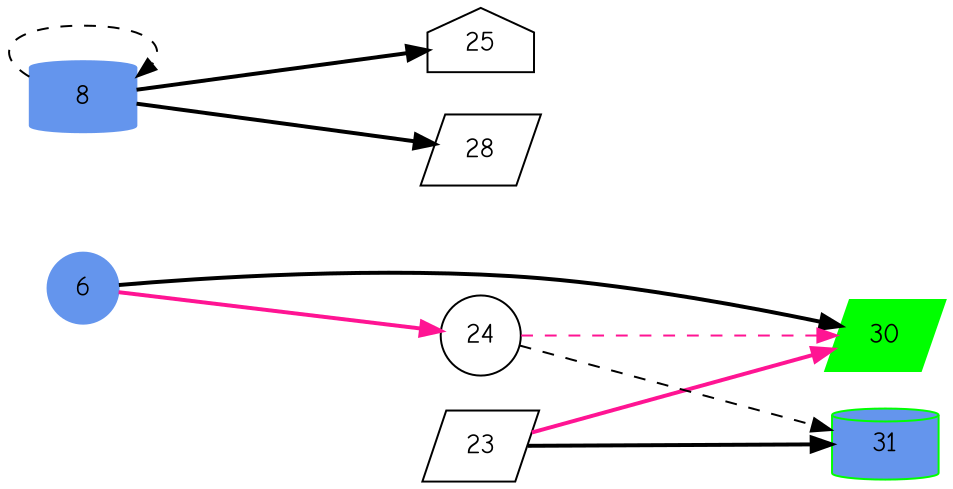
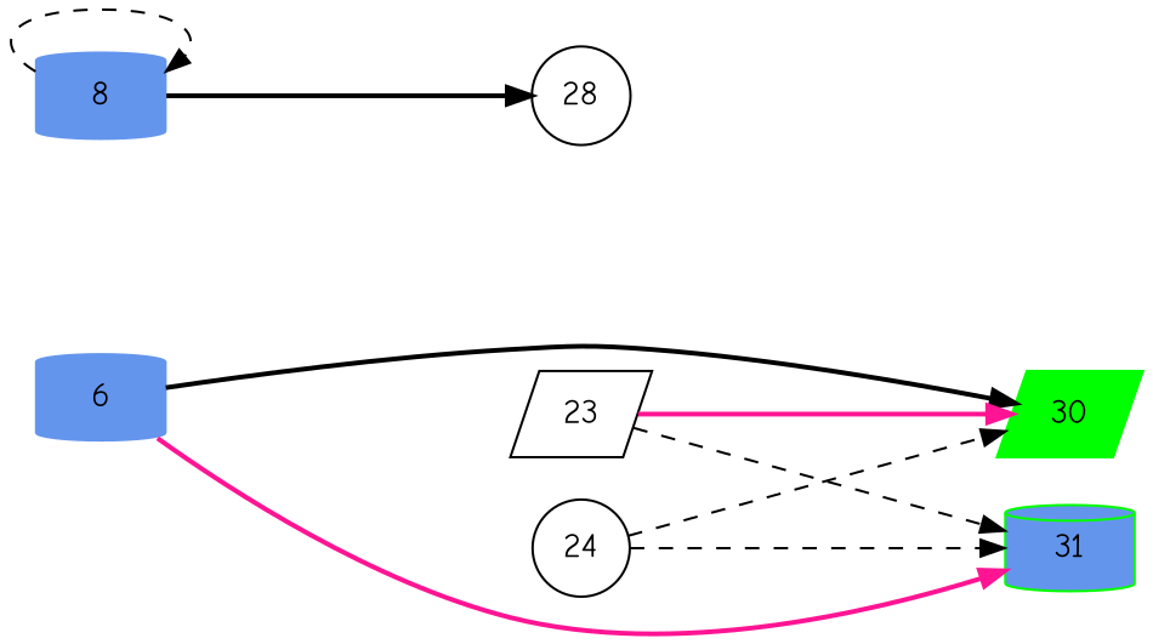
  digraph {
    fontname="Comic Neue"
    rankdir=LR
    ranksep=2.0
    node [color=black fontname="Comic Neue" shape=circle]
    edge [color=black fontname="Comic Neue" style=bold]
-   6 [color=cornflowerblue style=filled]
+   6 [color=cornflowerblue shape=cylinder style=filled]
    n2 [color=cornflowerblue label=8 shape=cylinder style=filled]
    23 [shape=parallelogram]
    24
-   25 [shape=house]
-   28 [shape=parallelogram]
+   28
    30 [color=green shape=parallelogram style=filled]
    31 [color=green fillcolor=cornflowerblue shape=cylinder style=filled]
    subgraph sub_1 {
      rank=same
      6
      n2
    }
    subgraph sub_2 {
      rank=same
      23
      24
-     25
      28
    }
    subgraph sub_3 {
      rank=same
      30
      31
    }
    6 -> 30
-   6 -> 24 [color=deeppink]
+   6 -> 31 [color=deeppink]
    n2 -> n2 [style=dashed]
-   n2 -> 25
    n2 -> 28
    23 -> 30 [color=deeppink]
-   23 -> 31
-   24 -> 30 [color=deeppink style=dashed]
+   23 -> 31 [style=dashed]
+   24 -> 30 [style=dashed]
    24 -> 31 [style=dashed]
  }
